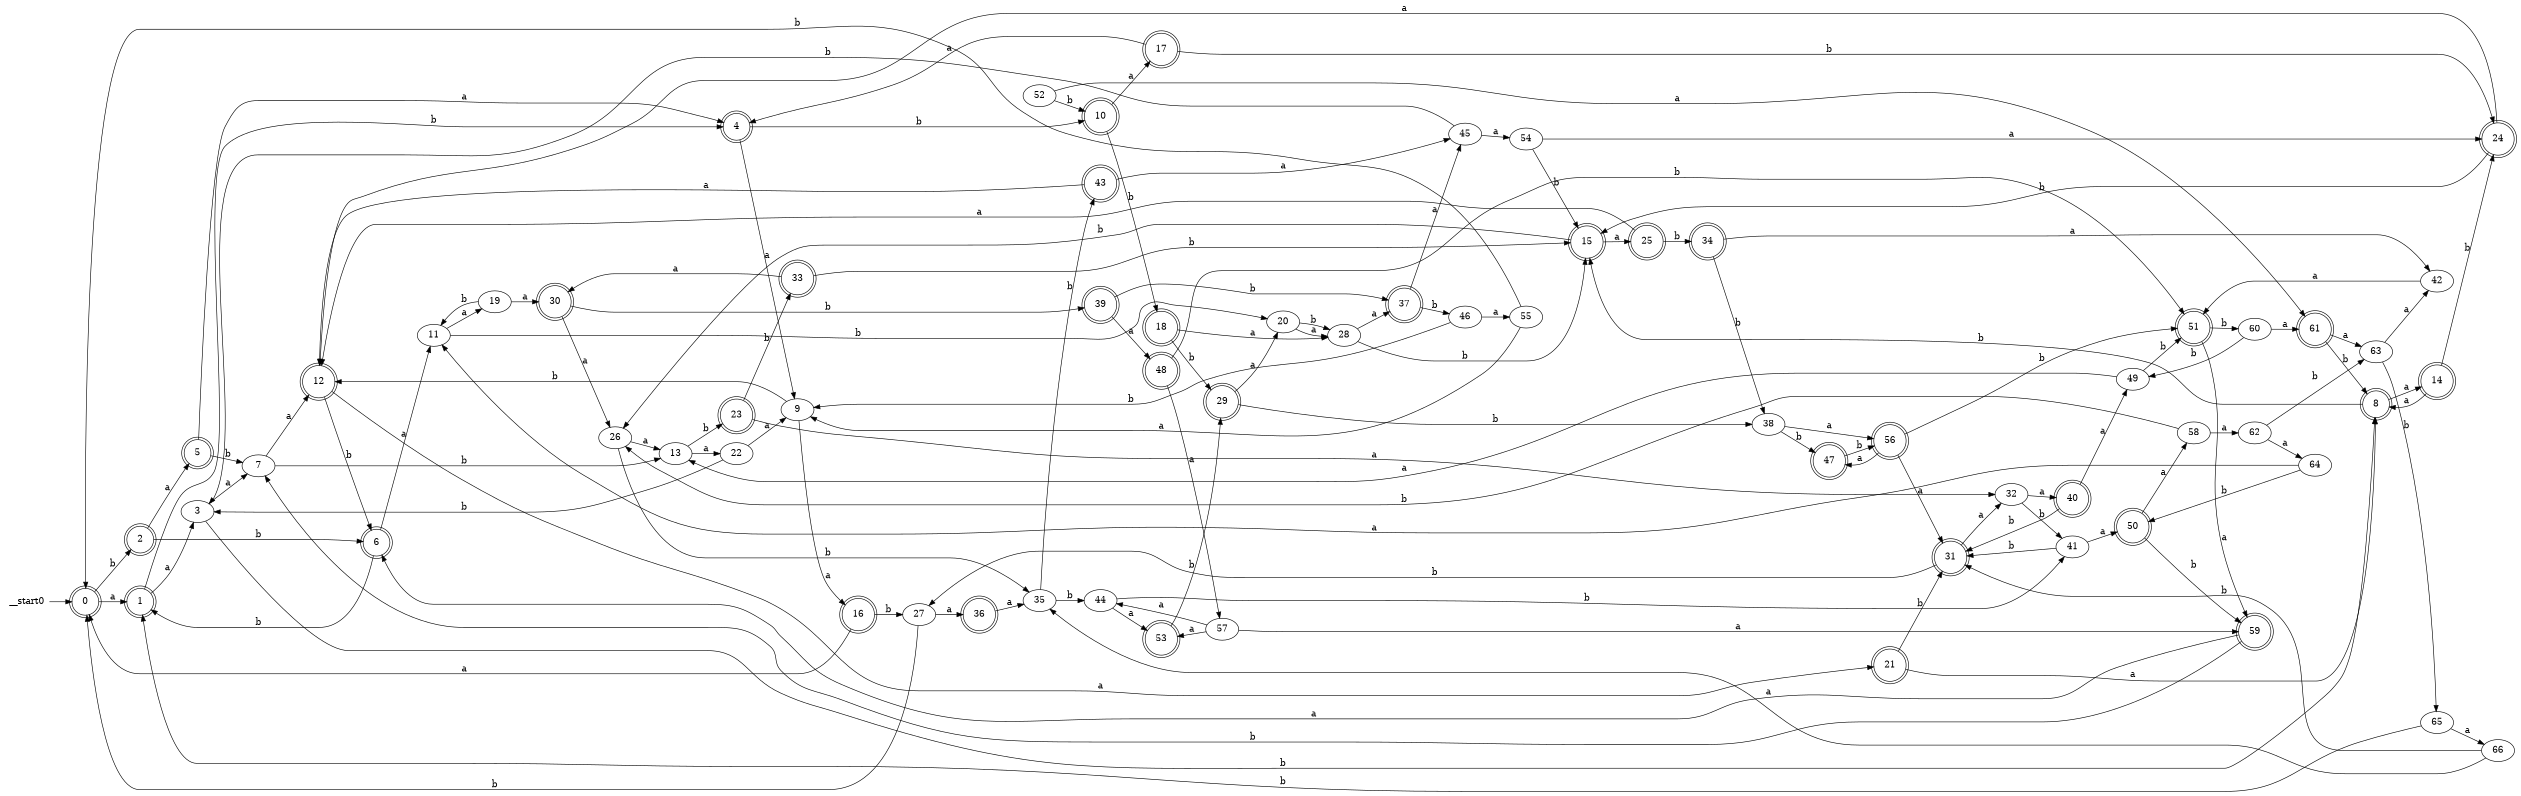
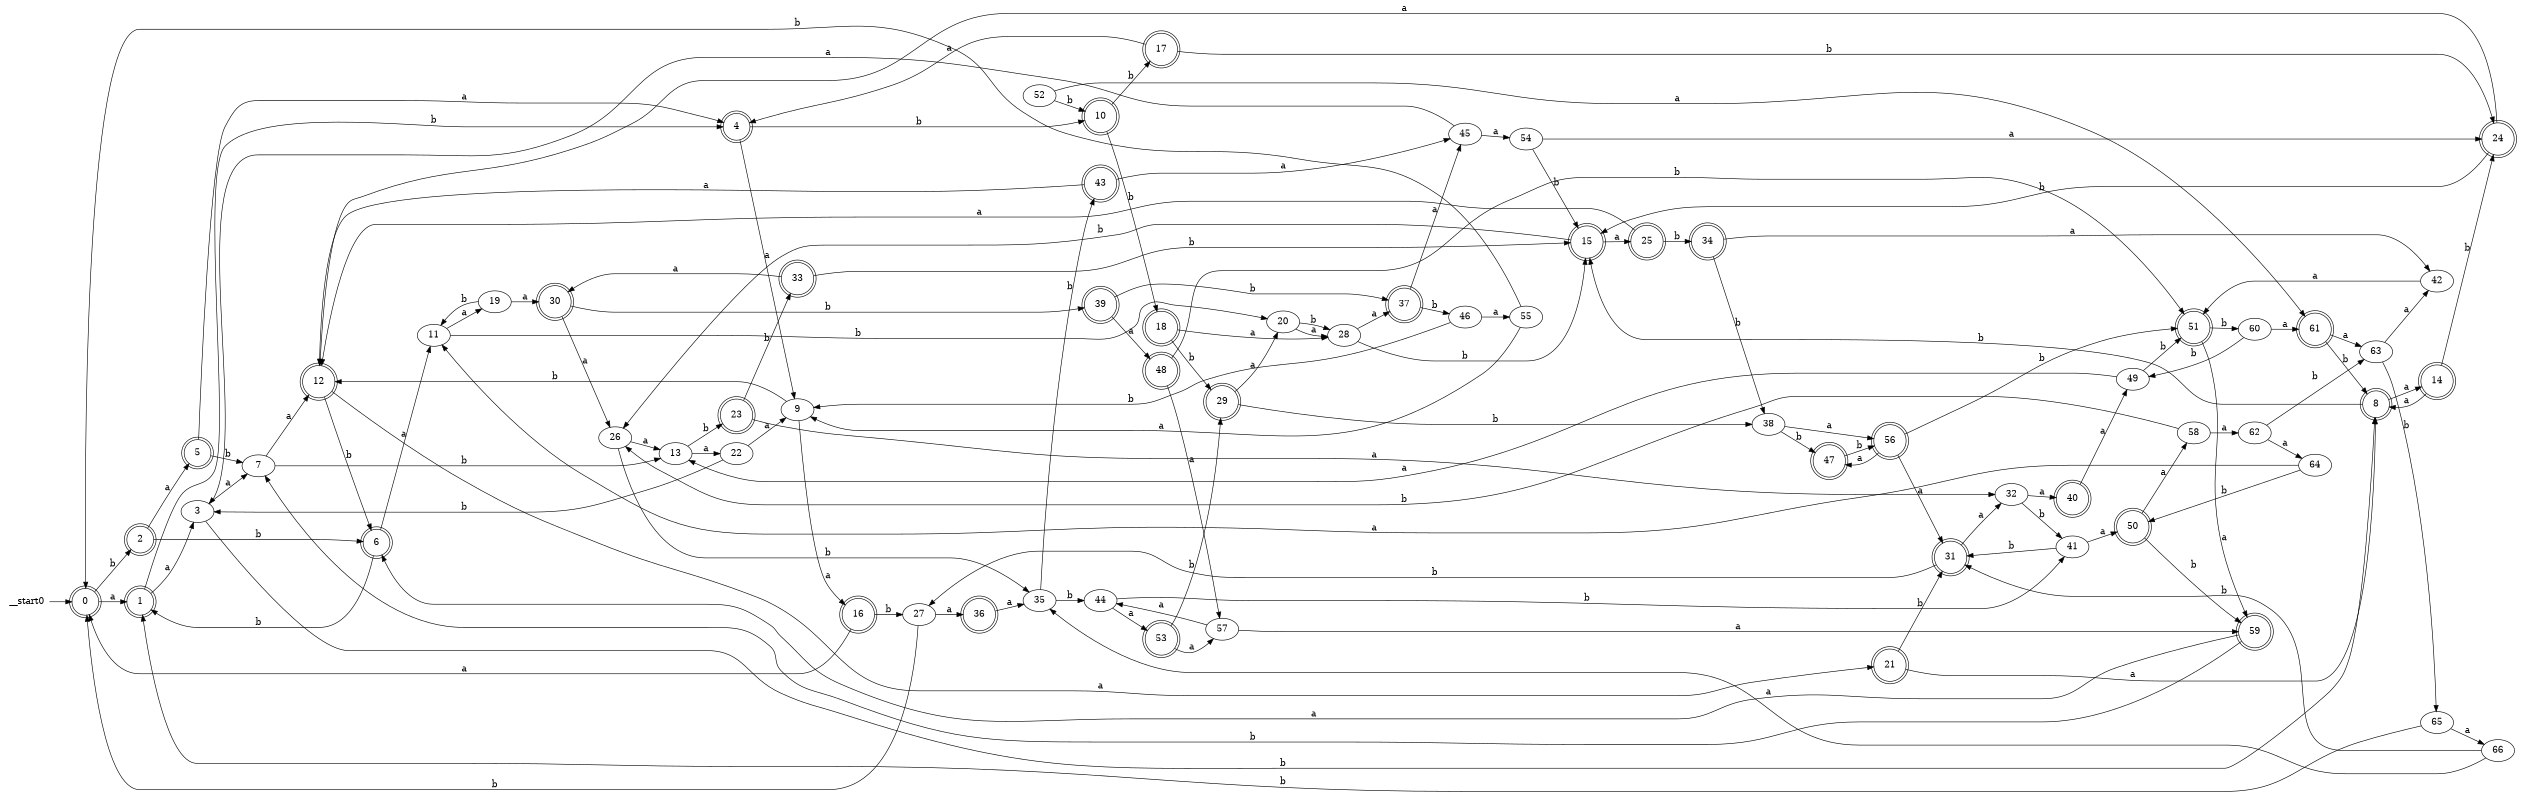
  digraph {
    rankdir=LR
    node [shape=doublecircle]
    __start0 [shape=none]
    0
    1
    2
    3 [shape=""]
    4
    5
    6
    7 [shape=""]
    8
    9 [shape=""]
    10
    11 [shape=""]
    12
    13 [shape=""]
    14
    15
    16
    17
    18
    19 [shape=""]
    20 [shape=""]
    21
    22 [shape=""]
    23
    24
    25
    26 [shape=""]
    27 [shape=""]
    28 [shape=""]
    29
    30
    31
    32 [shape=""]
    33
    34
    35 [shape=""]
    36
    37
    38 [shape=""]
    39
    40
    41 [shape=""]
    42 [shape=""]
    43
    44 [shape=""]
    45 [shape=""]
    46 [shape=""]
    47
    56
    48
    49 [shape=""]
    50
    51
    53
    54 [shape=""]
    55 [shape=""]
    57 [shape=""]
    58 [shape=""]
    59
    60 [shape=""]
    52 [shape=""]
    61
    62 [shape=""]
    63 [shape=""]
    64 [shape=""]
    65 [shape=""]
    66 [shape=""]
    __start0 -> 0
    0 -> 1 [label=a]
    0 -> 2 [label=b]
    1 -> 3 [label=a]
    1 -> 4 [label=b]
    2 -> 5 [label=a]
    2 -> 6 [label=b]
    3 -> 7 [label=a]
    3 -> 8 [label=b]
    4 -> 9 [label=a]
    4 -> 10 [label=b]
    5 -> 4 [label=a]
    5 -> 7 [label=b]
    6 -> 1 [label=b]
    6 -> 11 [label=a]
    7 -> 12 [label=a]
    7 -> 13 [label=b]
    8 -> 14 [label=a]
    8 -> 15 [label=b]
    9 -> 12 [label=b]
    9 -> 16 [label=a]
-   10 -> 17 [label=a]
+   10 -> 17 [label=b]
    10 -> 18 [label=b]
    11 -> 19 [label=a]
    11 -> 20 [label=b]
    12 -> 6 [label=b]
    12 -> 21 [label=a]
    13 -> 22 [label=a]
    13 -> 23 [label=b]
    14 -> 8 [label=a]
    14 -> 24 [label=b]
    15 -> 25 [label=a]
    15 -> 26 [label=b]
    16 -> 0 [label=a]
    16 -> 27 [label=b]
    17 -> 4 [label=a]
    17 -> 24 [label=b]
    18 -> 28 [label=a]
    18 -> 29 [label=b]
    19 -> 11 [label=b]
    19 -> 30 [label=a]
    20 -> 28 [label=a]
    20 -> 28 [label=b]
    21 -> 8 [label=a]
    21 -> 31 [label=b]
    22 -> 3 [label=b]
    22 -> 9 [label=a]
    23 -> 32 [label=a]
    23 -> 33 [label=b]
    24 -> 12 [label=a]
    24 -> 15 [label=b]
    25 -> 12 [label=a]
    25 -> 34 [label=b]
    26 -> 13 [label=a]
    26 -> 35 [label=b]
    27 -> 0 [label=b]
    27 -> 36 [label=a]
    28 -> 15 [label=b]
    28 -> 37 [label=a]
    29 -> 20 [label=a]
    29 -> 38 [label=b]
    30 -> 26 [label=a]
    30 -> 39 [label=b]
    31 -> 27 [label=b]
    31 -> 32 [label=a]
    32 -> 40 [label=a]
    32 -> 41 [label=b]
    33 -> 15 [label=b]
    33 -> 30 [label=a]
    34 -> 38 [label=b]
    34 -> 42 [label=a]
    35 -> 43 [label=b]
    35 -> 44 [label=b]
    36 -> 35 [label=a]
    37 -> 45 [label=a]
    37 -> 46 [label=b]
    38 -> 47 [label=b]
    38 -> 56 [label=a]
    39 -> 37 [label=b]
    39 -> 48 [label=a]
-   40 -> 31 [label=b]
    40 -> 49 [label=a]
    41 -> 31 [label=b]
    41 -> 50 [label=a]
    42 -> 51 [label=a]
    43 -> 12 [label=a]
    43 -> 45 [label=a]
    44 -> 41 [label=b]
    44 -> 53 [label=a]
-   45 -> 3 [label=b]
+   45 -> 3 [label=a]
    45 -> 54 [label=a]
    46 -> 9 [label=b]
    46 -> 55 [label=a]
    47 -> 56 [label=b]
    56 -> 31 [label=a]
    56 -> 47 [label=a]
    56 -> 51 [label=b]
    48 -> 51 [label=b]
    48 -> 57 [label=a]
    49 -> 13 [label=a]
    49 -> 51 [label=b]
    50 -> 58 [label=a]
    50 -> 59 [label=b]
    51 -> 59 [label=a]
    51 -> 60 [label=b]
    53 -> 29 [label=b]
-   57 -> 53 [label=a]
+   53 -> 57 [label=a]
    54 -> 15 [label=b]
    54 -> 24 [label=a]
    55 -> 0 [label=b]
    55 -> 9 [label=a]
    57 -> 44 [label=a]
    57 -> 59 [label=a]
    58 -> 26 [label=b]
    58 -> 62 [label=a]
    59 -> 6 [label=a]
    59 -> 7 [label=b]
    60 -> 49 [label=b]
    60 -> 61 [label=a]
    52 -> 10 [label=b]
    52 -> 61 [label=a]
    61 -> 8 [label=b]
    61 -> 63 [label=a]
    62 -> 63 [label=b]
    62 -> 64 [label=a]
    63 -> 42 [label=a]
    63 -> 65 [label=b]
    64 -> 11 [label=a]
    64 -> 50 [label=b]
    65 -> 1 [label=b]
    65 -> 66 [label=a]
    66 -> 31 [label=b]
    66 -> 35 [label=a]
  }
